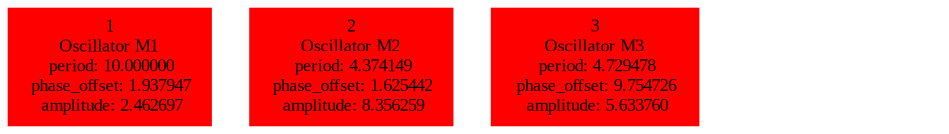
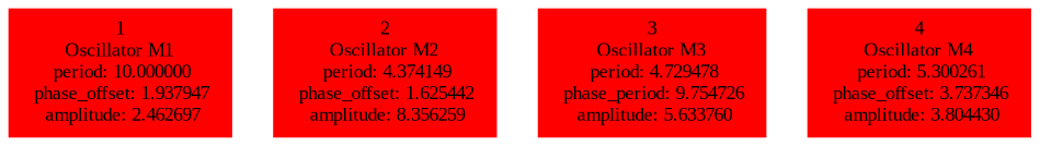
  digraph {
    forcelabels=true
    fontname="Liberation Serif"
    node [color=red fontsize=8 shape=box style=filled fontname="Liberation Serif"]
    n1 [label=<1<BR />Oscillator M1<BR /> period: 10.000000<BR /> phase_offset: 1.937947<BR /> amplitude: 2.462697>]
    n2 [label=<2<BR />Oscillator M2<BR /> period: 4.374149<BR /> phase_offset: 1.625442<BR /> amplitude: 8.356259>]
-   n3 [label=<3<BR />Oscillator M3<BR /> period: 4.729478<BR /> phase_offset: 9.754726<BR /> amplitude: 5.633760>]
+   n3 [label=<3<BR />Oscillator M3<BR /> period: 4.729478<BR /> phase_period: 9.754726<BR /> amplitude: 5.633760>]
+   n4 [label=<4<BR />Oscillator M4<BR /> period: 5.300261<BR /> phase_offset: 3.737346<BR /> amplitude: 3.804430>]
  }
